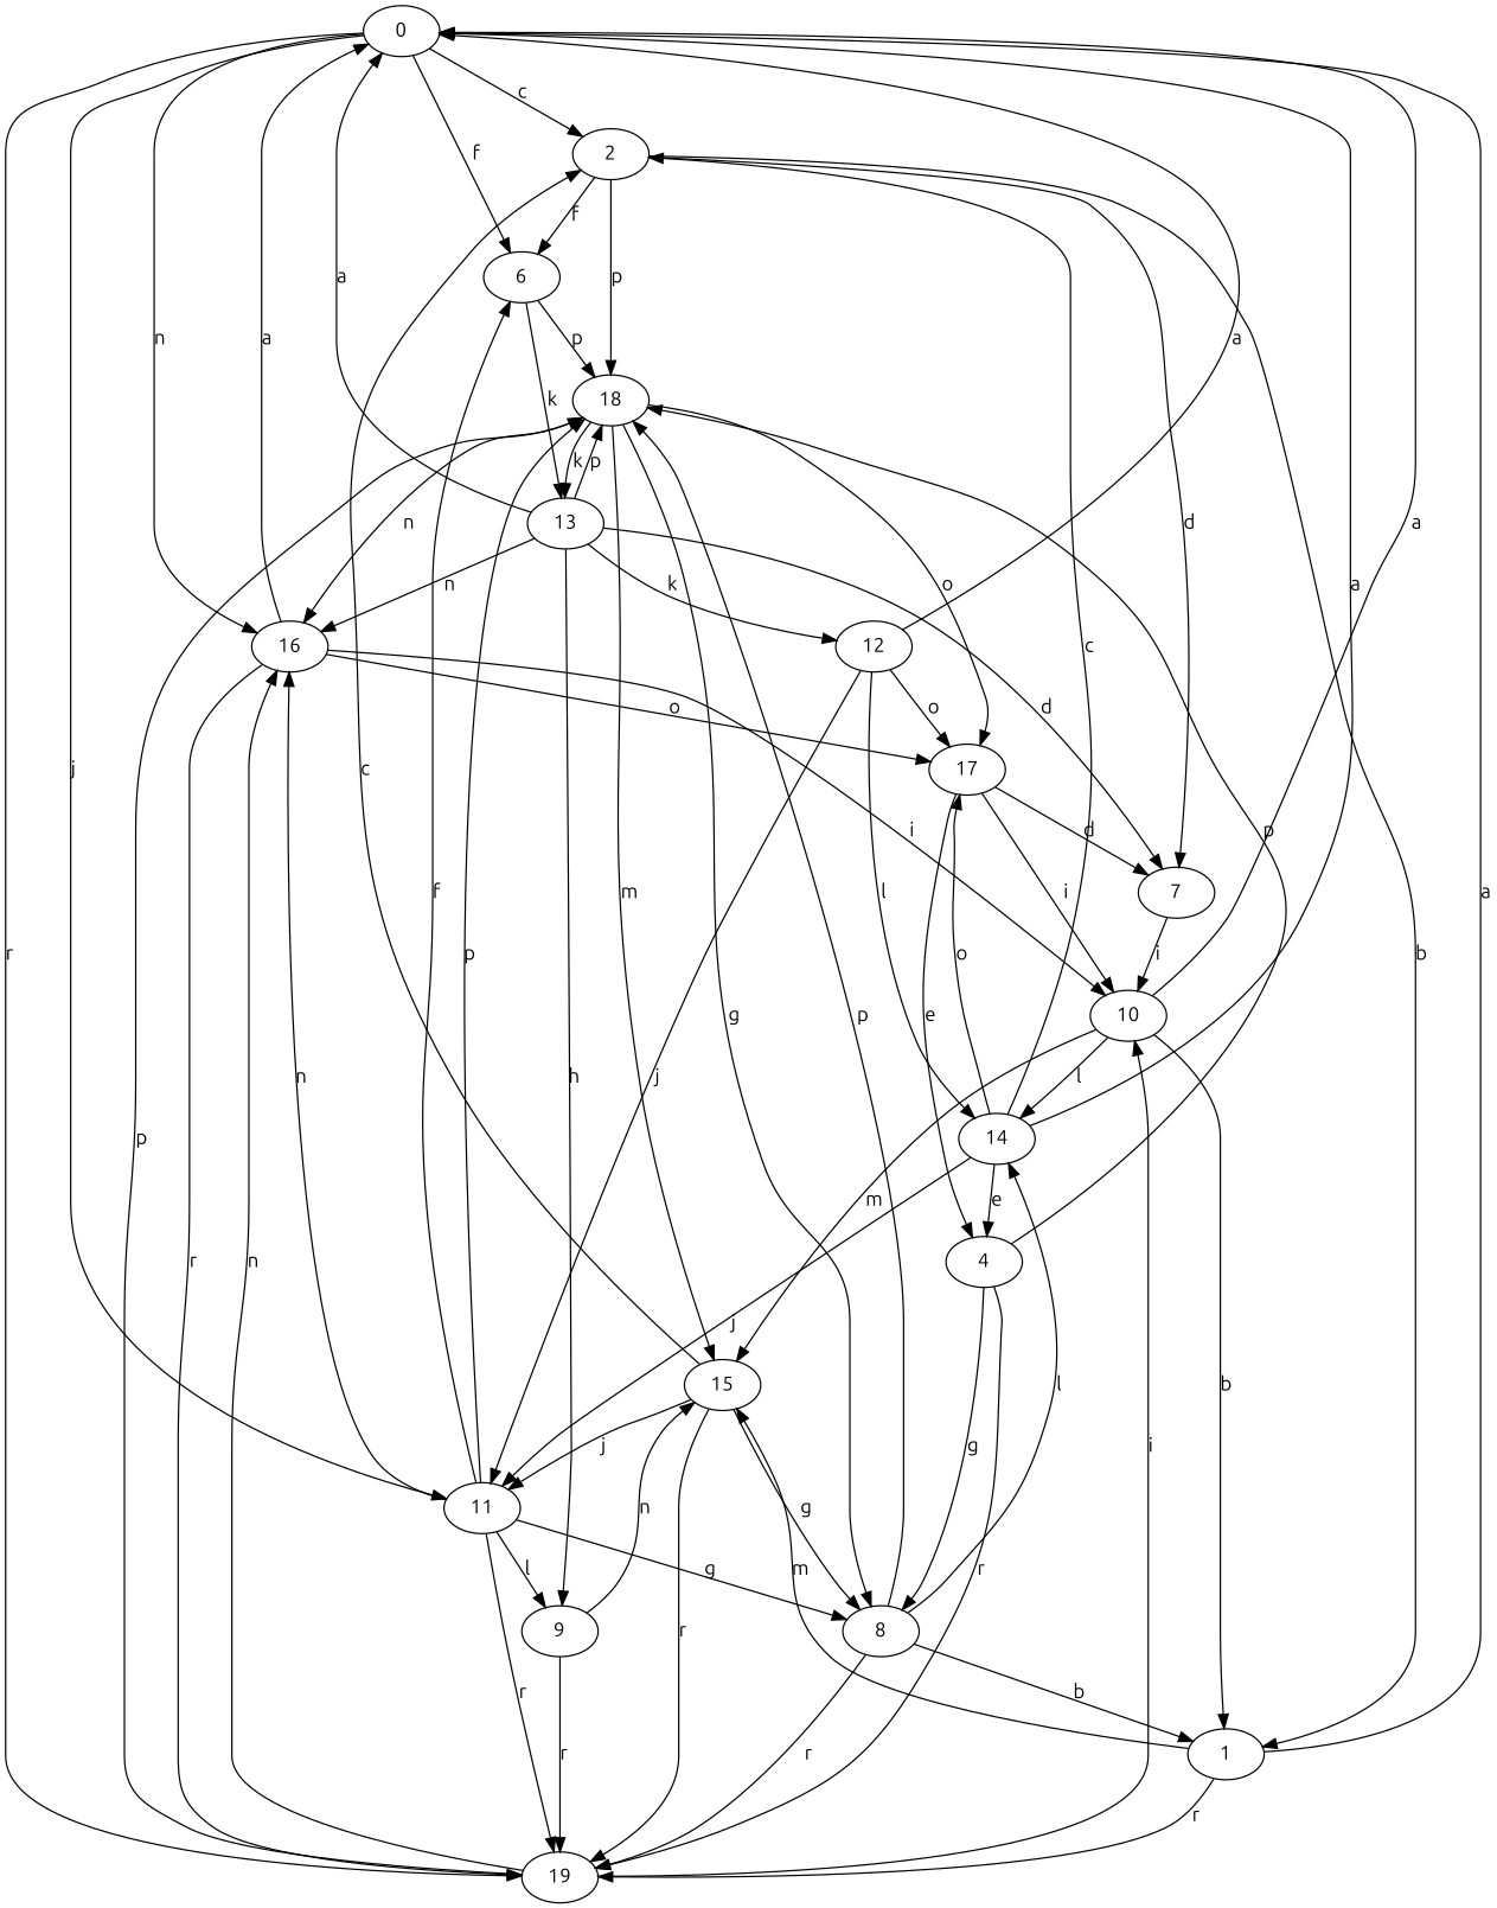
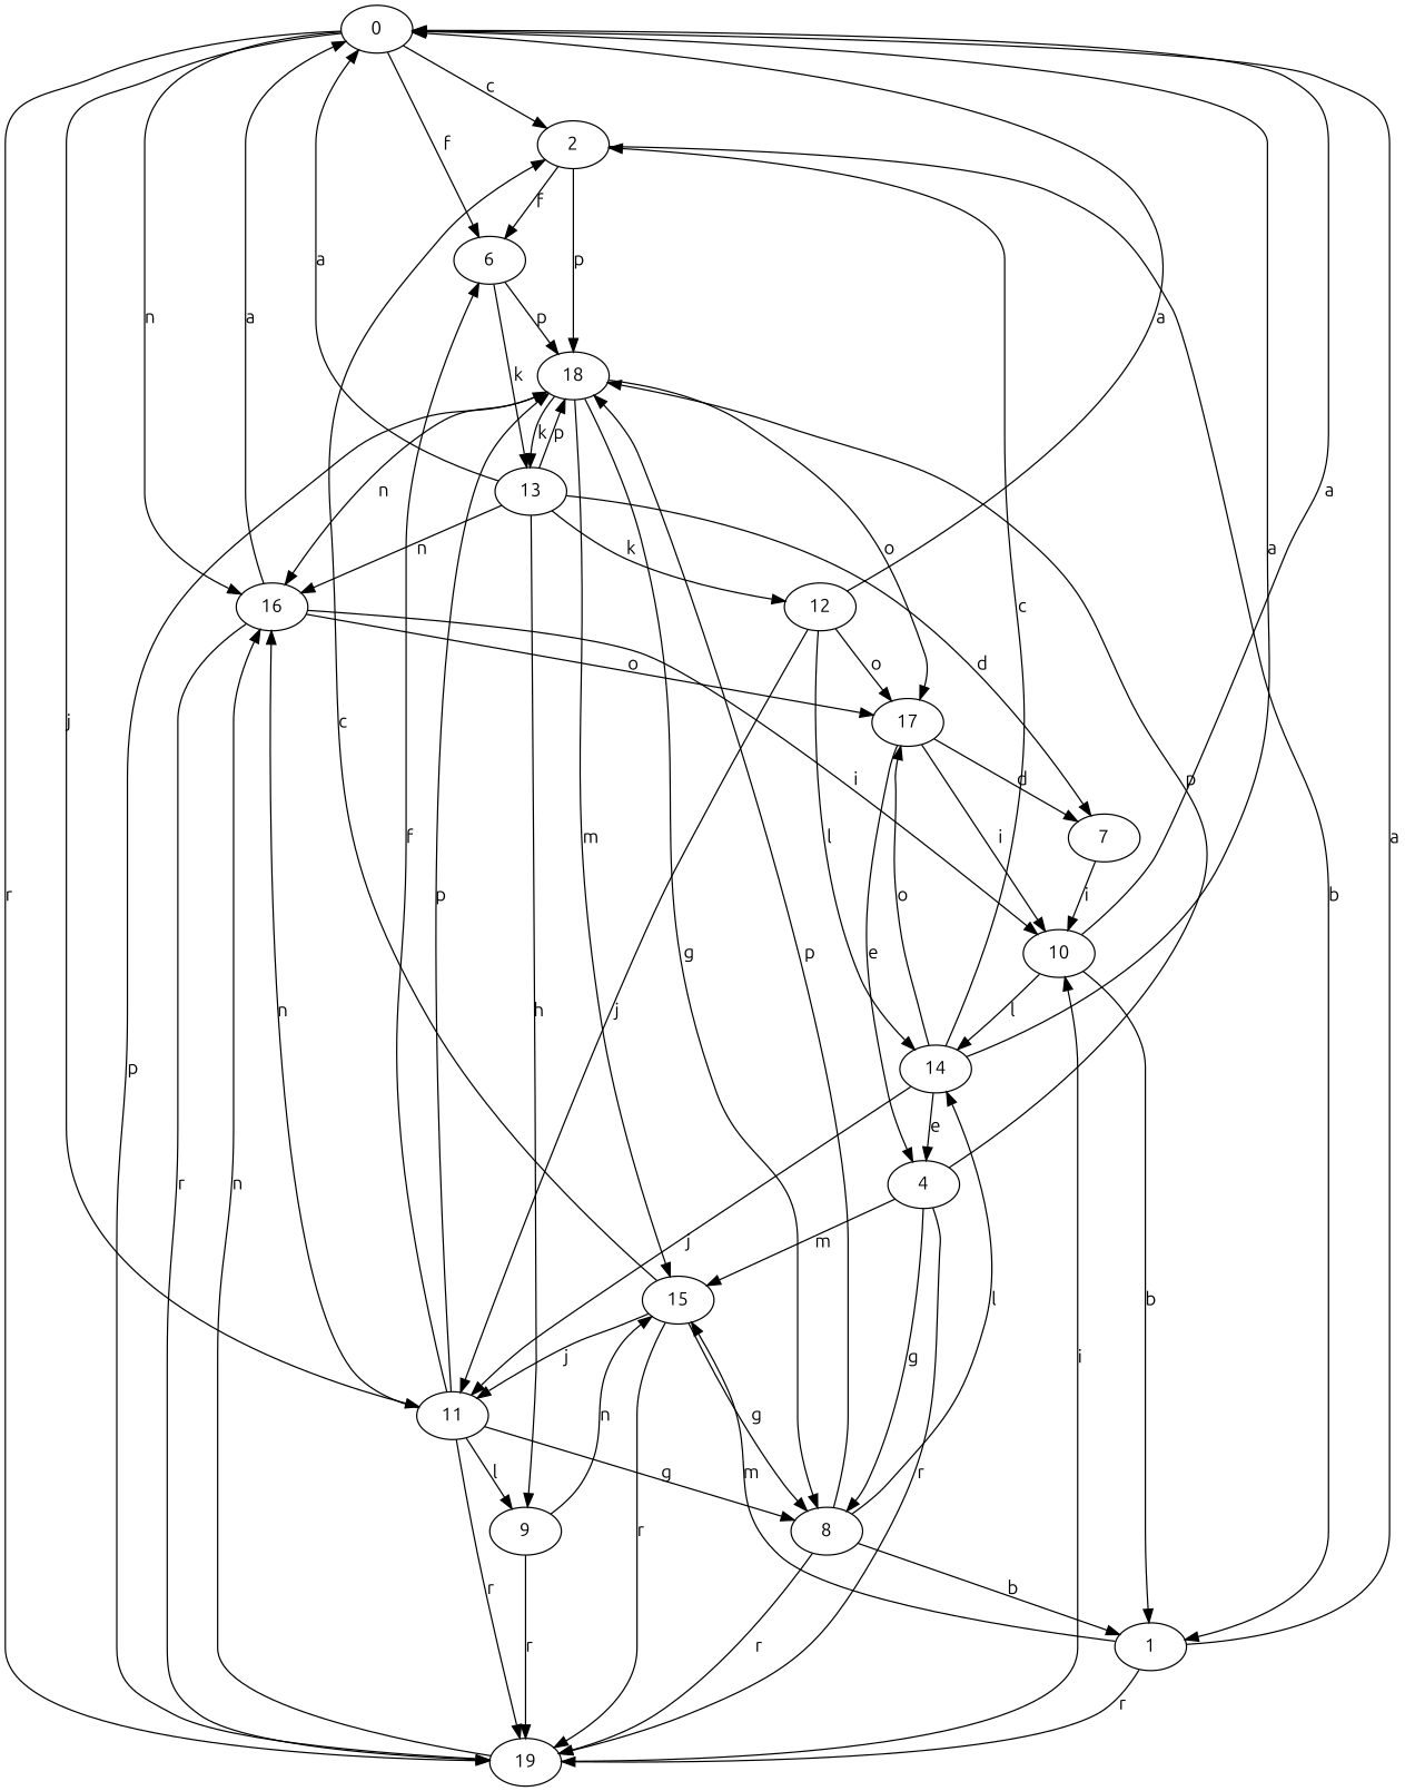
  strict digraph {
    fontname=Ubuntu
    node [fontname=Ubuntu]
    edge [fontname=Ubuntu]
    0
    2
    6
    11
    16
    19
    1
    n8 [label=7]
    18
    13
    8
    9
    10
    17
    15
    14
    4
    12
    0 -> 2 [label=c]
    0 -> 6 [label=f]
    0 -> 11 [label=j]
    0 -> 16 [label=n]
    0 -> 19 [label=r]
    2 -> 6 [label=f]
    2 -> 1 [label=b]
-   2 -> n8 [label=d]
    2 -> 18 [label=p]
    6 -> 18 [label=p]
    6 -> 13 [label=k]
    11 -> 6 [label=f]
    11 -> 16 [label=n]
    11 -> 19 [label=r]
    11 -> 18 [label=p]
    11 -> 8 [label=g]
    11 -> 9 [label=l]
    16 -> 0 [label=a]
    16 -> 19 [label=r]
    16 -> 10 [label=i]
    16 -> 17 [label=o]
    19 -> 16 [label=n]
    19 -> 18 [label=p]
    19 -> 10 [label=i]
    1 -> 0 [label=a]
    1 -> 19 [label=r]
    1 -> 15 [label=m]
    n8 -> 10 [label=i]
    18 -> 16 [label=n]
    18 -> 13 [label=k]
    18 -> 8 [label=g]
    18 -> 17 [label=o]
    18 -> 15 [label=m]
    13 -> 0 [label=a]
    13 -> 16 [label=n]
    13 -> n8 [label=d]
    13 -> 18 [label=p]
    13 -> 9 [label=h]
    13 -> 12 [label=k]
    8 -> 19 [label=r]
    8 -> 1 [label=b]
    8 -> 18 [label=p]
    8 -> 14 [label=l]
    9 -> 19 [label=r]
    9 -> 15 [label=n]
    10 -> 0 [label=a]
    10 -> 1 [label=b]
    10 -> 14 [label=l]
    17 -> n8 [label=d]
    17 -> 10 [label=i]
    17 -> 4 [label=e]
    15 -> 2 [label=c]
    15 -> 11 [label=j]
    15 -> 19 [label=r]
    15 -> 8 [label=g]
    14 -> 0 [label=a]
    14 -> 2 [label=c]
    14 -> 11 [label=j]
    14 -> 17 [label=o]
    14 -> 4 [label=e]
    4 -> 19 [label=r]
    4 -> 18 [label=p]
    4 -> 8 [label=g]
-   10 -> 15 [label=m]
+   4 -> 15 [label=m]
    12 -> 0 [label=a]
    12 -> 11 [label=j]
    12 -> 17 [label=o]
    12 -> 14 [label=l]
  }
